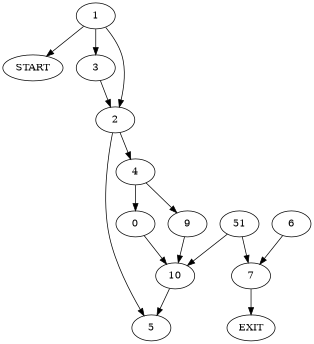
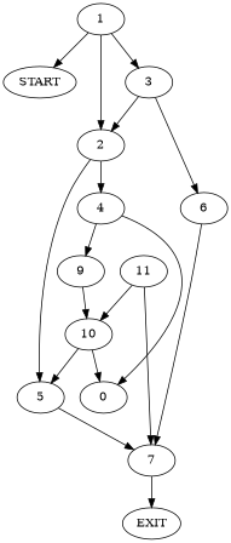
  digraph {
    n1 [label=START]
    1
    2
    3
    n5 [label=EXIT]
    4
    5
    6
    n9 [label=0]
    9
    7
    10
-   11 [label=51]
+   11
    1 -> n1
    1 -> 2
    1 -> 3
    2 -> 4
    2 -> 5
    3 -> 2
+   3 -> 6
    4 -> n9
    4 -> 9
+   5 -> 7
    6 -> 7
-   n9 -> 10
+   10 -> n9
    9 -> 10
    7 -> n5
    10 -> 5
    11 -> 7
    11 -> 10
  }
